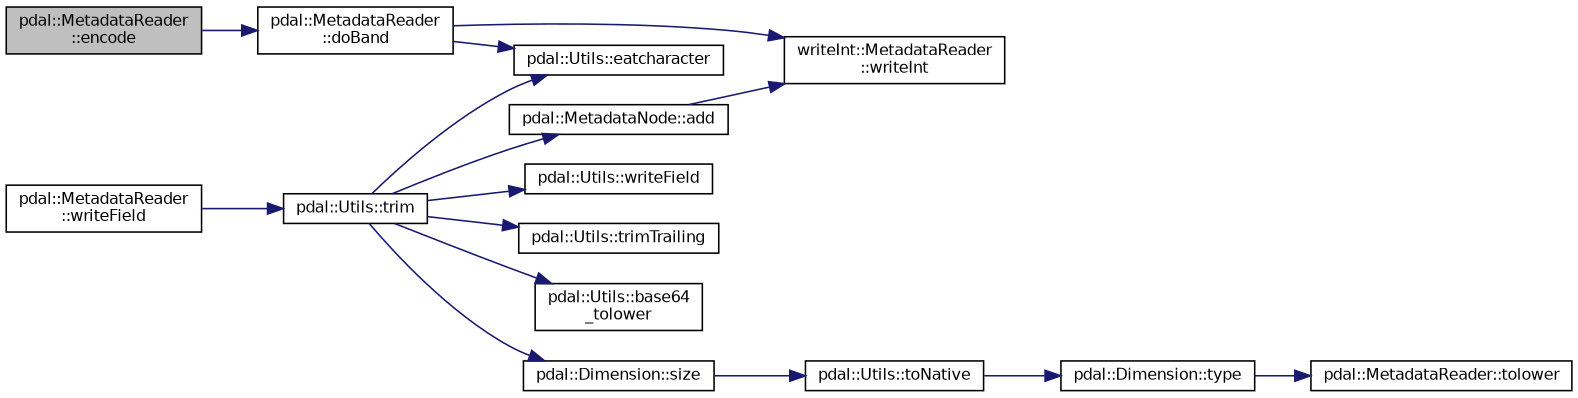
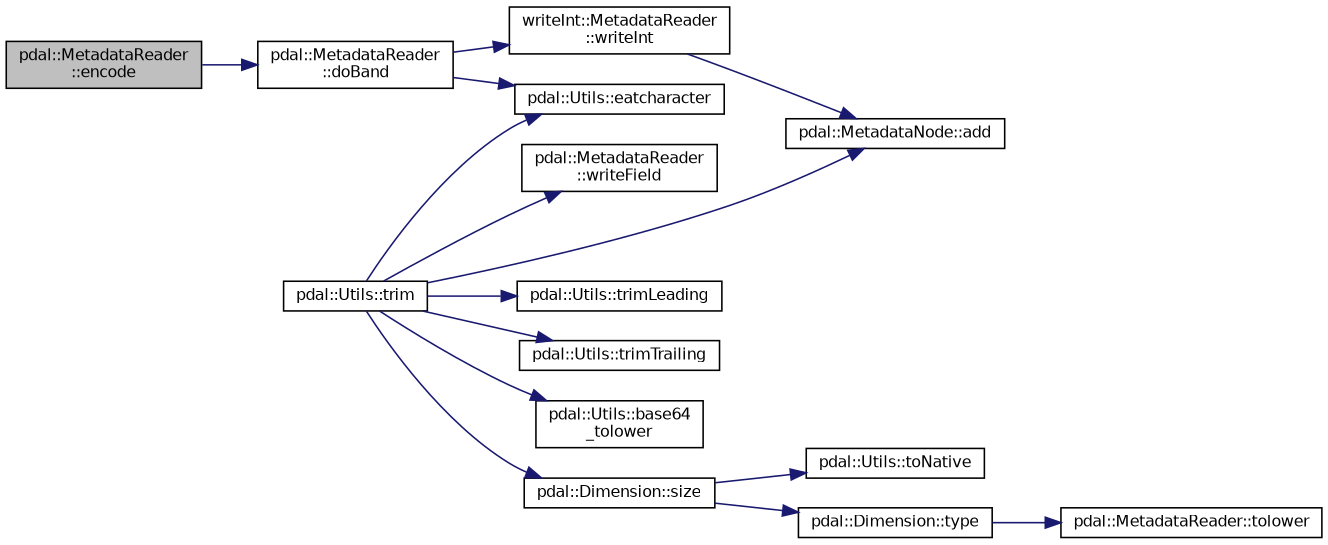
  digraph {
    rankdir=LR
    node [color=black fillcolor=white fontname=Helvetica fontsize=10 shape=record style=filled]
    edge [color=midnightblue fontname=Helvetica fontsize=10 labelfontname=Helvetica labelfontsize=10 style=solid]
    n1 [fillcolor=grey75 fontcolor=black height=0.2 label="pdal::MetadataReader\l::encode" width=0.4]
    n2 [height=0.2 label="pdal::MetadataReader\l::doBand" width=0.4]
    n3 [height=0.2 label="writeInt::MetadataReader\l::writeInt" width=0.4]
    n4 [height=0.2 label="pdal::Utils::eatcharacter" width=0.4]
    n5 [height=0.2 label="pdal::MetadataReader\l::writeField" width=0.4]
    n6 [height=0.2 label="pdal::Utils::trim" width=0.4]
    n7 [height=0.2 label="pdal::MetadataNode::add" width=0.4]
-   n8 [height=0.2 label="pdal::Utils::writeField" width=0.4]
+   n8 [height=0.2 label="pdal::Utils::trimLeading" width=0.4]
    n9 [height=0.2 label="pdal::Utils::trimTrailing" width=0.4]
    n10 [height=0.2 label="pdal::Utils::base64\l_tolower" width=0.4]
    n11 [height=0.2 label="pdal::Dimension::size" width=0.4]
    n12 [height=0.2 label="pdal::Utils::toNative" width=0.4]
    n13 [height=0.2 label="pdal::Dimension::type" width=0.4]
    n14 [height=0.2 label="pdal::MetadataReader::tolower" width=0.4]
    n1 -> n2
    n2 -> n3
    n2 -> n4
-   n7 -> n3
-   n5 -> n6
+   n3 -> n7
+   n6 -> n5
    n6 -> n4
    n6 -> n7
    n6 -> n8
    n6 -> n9
    n6 -> n10
    n6 -> n11
    n11 -> n12
-   n12 -> n13
+   n11 -> n13
    n13 -> n14
  }
